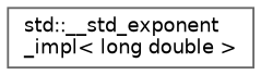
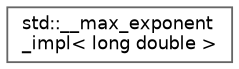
  digraph {
    rankdir=LR
-   n1 [color=grey40 fillcolor=white fontname=Helvetica fontsize=10 height=0.2 label="std::__std_exponent\l_impl\< long double \>" shape=box style=filled width=0.4]
+   n1 [color=grey40 fillcolor=white fontname=Helvetica fontsize=10 height=0.2 label="std::__max_exponent\l_impl\< long double \>" shape=box style=filled width=0.4]
  }
